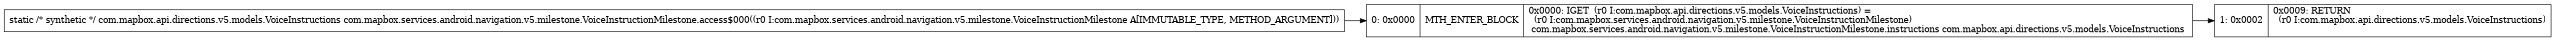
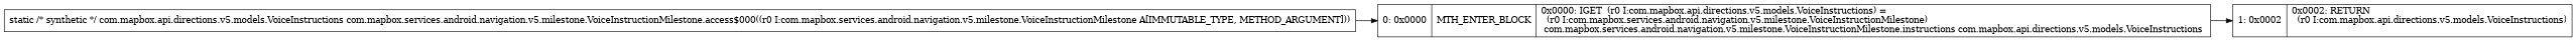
  digraph {
    rankdir=LR
    node [shape=record]
    n1 [label="{0\:\ 0x0000|MTH_ENTER_BLOCK\l|0x0000: IGET  (r0 I:com.mapbox.api.directions.v5.models.VoiceInstructions) = \l  (r0 I:com.mapbox.services.android.navigation.v5.milestone.VoiceInstructionMilestone)\l com.mapbox.services.android.navigation.v5.milestone.VoiceInstructionMilestone.instructions com.mapbox.api.directions.v5.models.VoiceInstructions \l}"]
-   n2 [label="{1\:\ 0x0002|0x0009: RETURN  \l  (r0 I:com.mapbox.api.directions.v5.models.VoiceInstructions)\l \l}"]
+   n2 [label="{1\:\ 0x0002|0x0002: RETURN  \l  (r0 I:com.mapbox.api.directions.v5.models.VoiceInstructions)\l \l}"]
    n3 [label="{static \/* synthetic *\/ com.mapbox.api.directions.v5.models.VoiceInstructions com.mapbox.services.android.navigation.v5.milestone.VoiceInstructionMilestone.access$000((r0 I:com.mapbox.services.android.navigation.v5.milestone.VoiceInstructionMilestone A[IMMUTABLE_TYPE, METHOD_ARGUMENT])) }"]
    n1 -> n2
    n3 -> n1
  }
